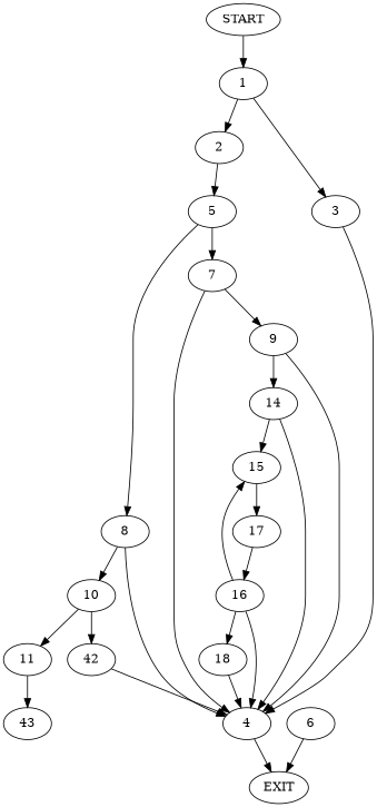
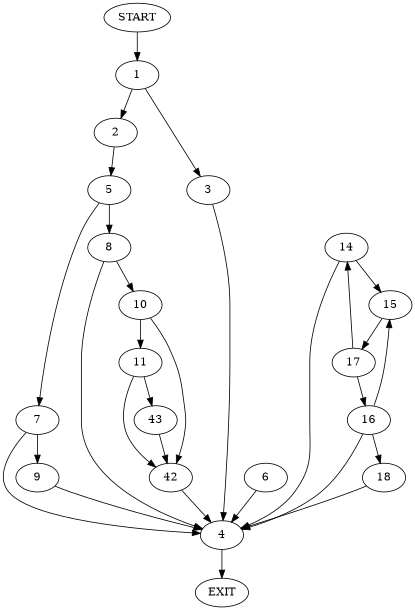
  digraph {
    n1 [label=START]
    1
    2
    3
    n5 [label=EXIT]
    5
    4
    7
    8
    6
    9
    10
    14
    11
    n15 [label=42]
    15
    n17 [label=43]
    17
    16
    18
    n1 -> 1
    1 -> 2
    1 -> 3
    2 -> 5
    3 -> 4
    5 -> 7
    5 -> 8
    4 -> n5
    7 -> 4
    7 -> 9
    8 -> 4
    8 -> 10
-   6 -> n5
+   6 -> 4
    9 -> 4
-   9 -> 14
+   17 -> 14
    10 -> 11
    10 -> n15
    14 -> 4
    14 -> 15
+   11 -> n15
    11 -> n17
    n15 -> 4
    15 -> 17
+   n17 -> n15
    17 -> 16
    16 -> 4
    16 -> 15
    16 -> 18
    18 -> 4
  }
